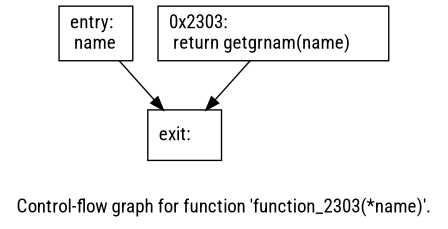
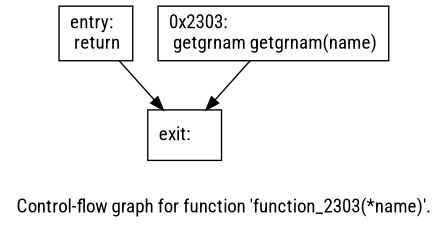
  digraph {
    fontname="Roboto Condensed"
    label="Control-flow graph for function 'function_2303(*name)'."
    node [fontname="Roboto Condensed" shape=record]
    edge [fontname="Roboto Condensed"]
-   n1 [label="{entry:\l  name\l}"]
+   n1 [label="{entry:\l  return\l}"]
    n2 [label="{exit:\l}"]
-   n3 [label="{0x2303:\l  return getgrnam(name)\l}"]
+   n3 [label="{0x2303:\l  getgrnam getgrnam(name)\l}"]
    n1 -> n2
    n3 -> n2
  }
